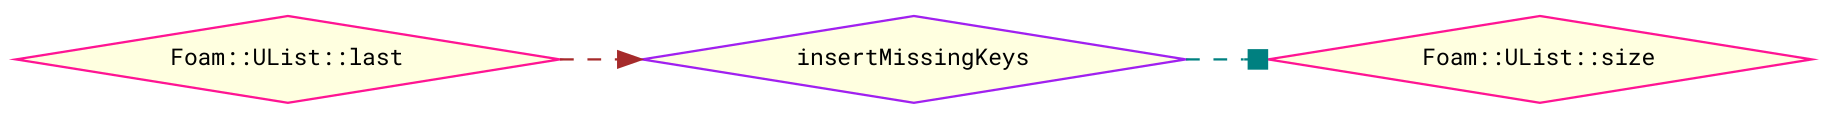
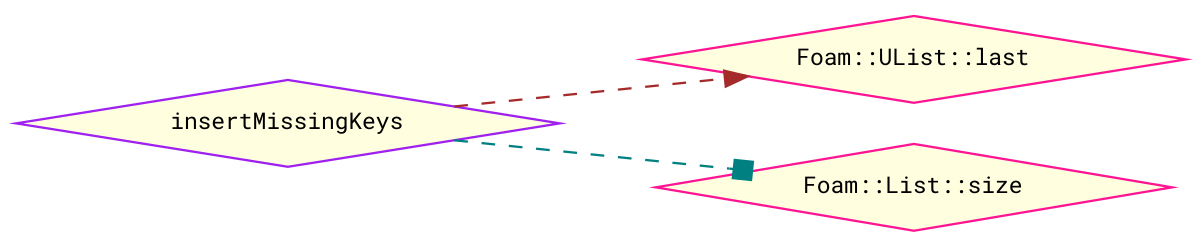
  digraph {
    fontname="Roboto Mono"
    rankdir=LR
    node [color=deeppink fillcolor=lightyellow fontname="Roboto Mono" fontsize=10 shape=diamond style=filled]
    edge [fontname="Roboto Mono" fontsize=10 labelfontname=Helvetica labelfontsize=10 style=dashed]
    n1 [color=purple fontcolor=black height=0.2 label=insertMissingKeys width=0.4]
    n2 [height=0.2 label="Foam::UList::last" width=0.4]
-   n3 [height=0.2 label="Foam::UList::size" width=0.4]
-   n2 -> n1 [arrowhead=normal color=brown]
+   n3 [height=0.2 label="Foam::List::size" width=0.4]
+   n1 -> n2 [arrowhead=normal color=brown]
    n1 -> n3 [arrowhead=box color=teal]
  }
